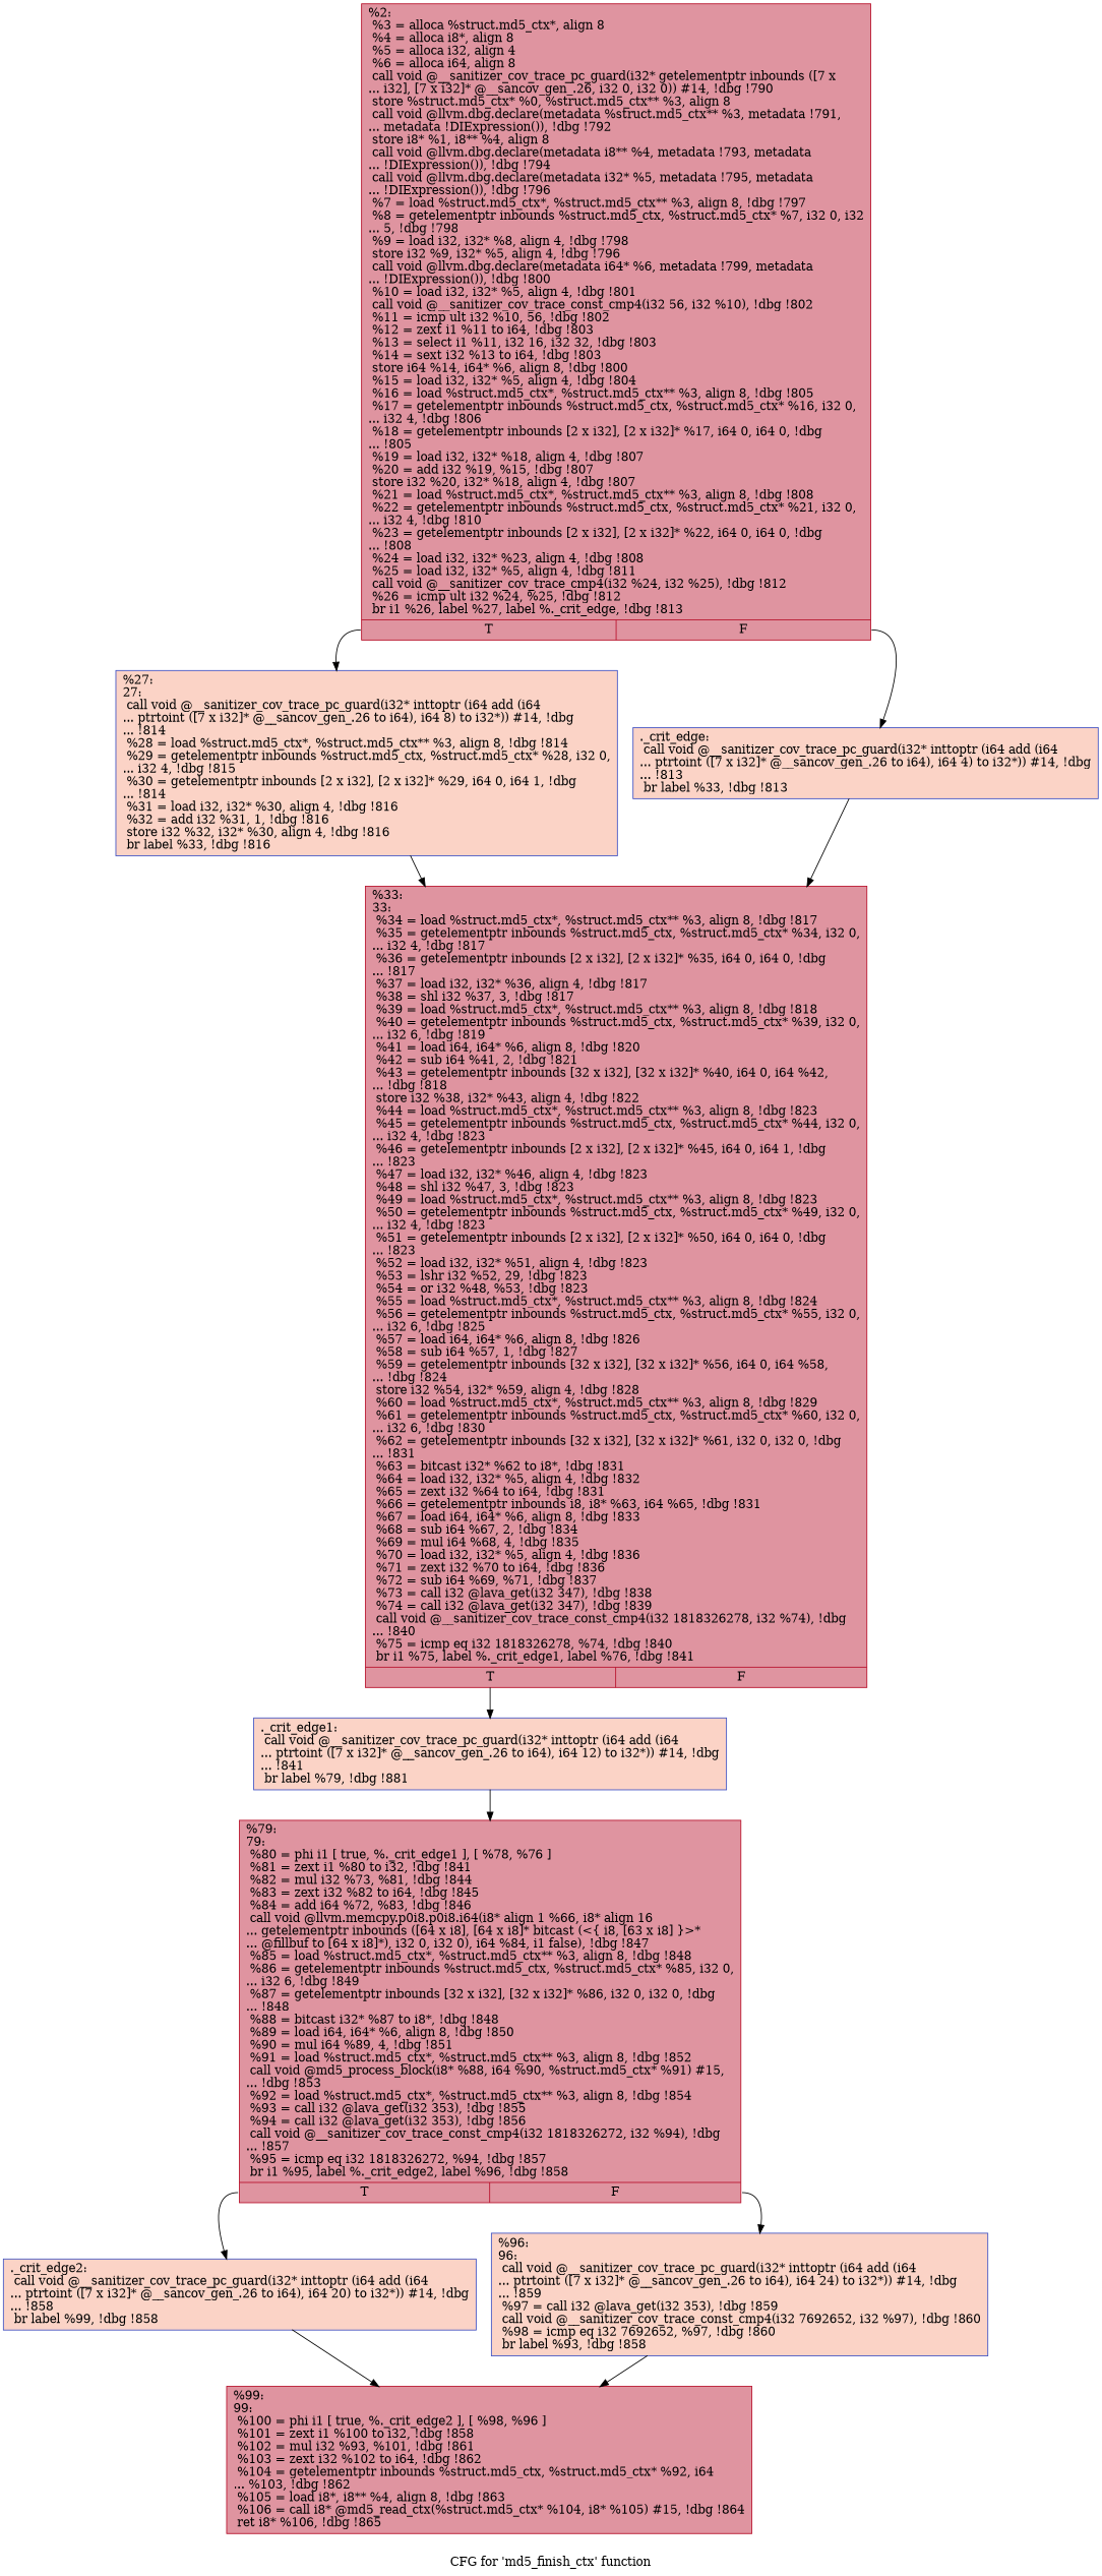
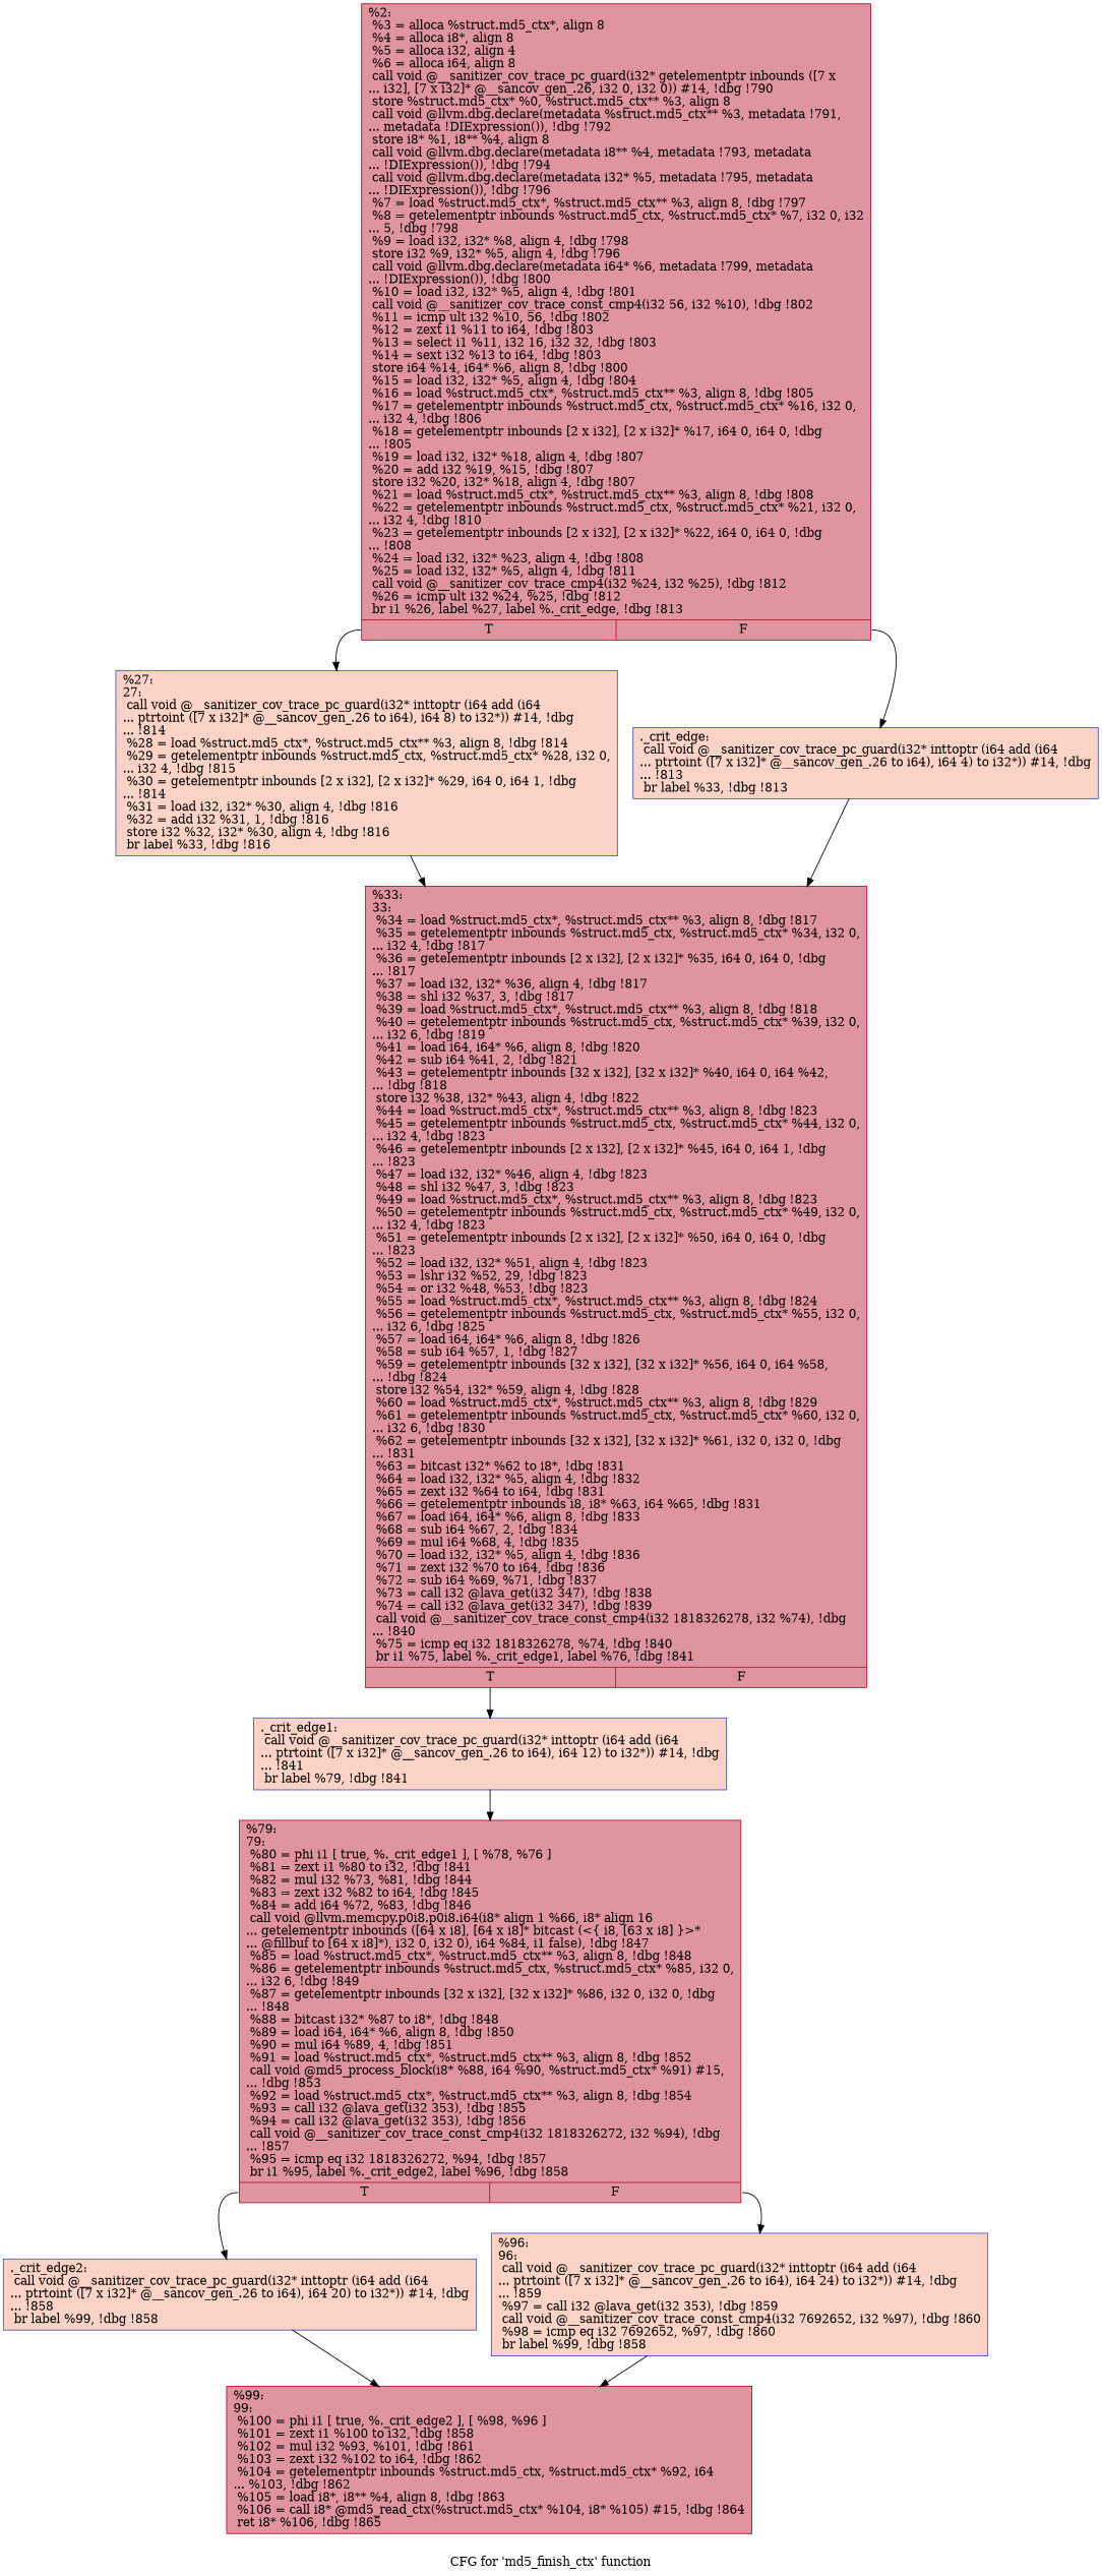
  digraph {
    label="CFG for 'md5_finish_ctx' function"
    node [color="#3d50c3ff" fillcolor="#f59c7d70" shape=record style=filled]
    n1 [color="#b70d28ff" fillcolor="#b70d2870" label="{%2:\l  %3 = alloca %struct.md5_ctx*, align 8\l  %4 = alloca i8*, align 8\l  %5 = alloca i32, align 4\l  %6 = alloca i64, align 8\l  call void @__sanitizer_cov_trace_pc_guard(i32* getelementptr inbounds ([7 x\l... i32], [7 x i32]* @__sancov_gen_.26, i32 0, i32 0)) #14, !dbg !790\l  store %struct.md5_ctx* %0, %struct.md5_ctx** %3, align 8\l  call void @llvm.dbg.declare(metadata %struct.md5_ctx** %3, metadata !791,\l... metadata !DIExpression()), !dbg !792\l  store i8* %1, i8** %4, align 8\l  call void @llvm.dbg.declare(metadata i8** %4, metadata !793, metadata\l... !DIExpression()), !dbg !794\l  call void @llvm.dbg.declare(metadata i32* %5, metadata !795, metadata\l... !DIExpression()), !dbg !796\l  %7 = load %struct.md5_ctx*, %struct.md5_ctx** %3, align 8, !dbg !797\l  %8 = getelementptr inbounds %struct.md5_ctx, %struct.md5_ctx* %7, i32 0, i32\l... 5, !dbg !798\l  %9 = load i32, i32* %8, align 4, !dbg !798\l  store i32 %9, i32* %5, align 4, !dbg !796\l  call void @llvm.dbg.declare(metadata i64* %6, metadata !799, metadata\l... !DIExpression()), !dbg !800\l  %10 = load i32, i32* %5, align 4, !dbg !801\l  call void @__sanitizer_cov_trace_const_cmp4(i32 56, i32 %10), !dbg !802\l  %11 = icmp ult i32 %10, 56, !dbg !802\l  %12 = zext i1 %11 to i64, !dbg !803\l  %13 = select i1 %11, i32 16, i32 32, !dbg !803\l  %14 = sext i32 %13 to i64, !dbg !803\l  store i64 %14, i64* %6, align 8, !dbg !800\l  %15 = load i32, i32* %5, align 4, !dbg !804\l  %16 = load %struct.md5_ctx*, %struct.md5_ctx** %3, align 8, !dbg !805\l  %17 = getelementptr inbounds %struct.md5_ctx, %struct.md5_ctx* %16, i32 0,\l... i32 4, !dbg !806\l  %18 = getelementptr inbounds [2 x i32], [2 x i32]* %17, i64 0, i64 0, !dbg\l... !805\l  %19 = load i32, i32* %18, align 4, !dbg !807\l  %20 = add i32 %19, %15, !dbg !807\l  store i32 %20, i32* %18, align 4, !dbg !807\l  %21 = load %struct.md5_ctx*, %struct.md5_ctx** %3, align 8, !dbg !808\l  %22 = getelementptr inbounds %struct.md5_ctx, %struct.md5_ctx* %21, i32 0,\l... i32 4, !dbg !810\l  %23 = getelementptr inbounds [2 x i32], [2 x i32]* %22, i64 0, i64 0, !dbg\l... !808\l  %24 = load i32, i32* %23, align 4, !dbg !808\l  %25 = load i32, i32* %5, align 4, !dbg !811\l  call void @__sanitizer_cov_trace_cmp4(i32 %24, i32 %25), !dbg !812\l  %26 = icmp ult i32 %24, %25, !dbg !812\l  br i1 %26, label %27, label %._crit_edge, !dbg !813\l|{<s0>T|<s1>F}}"]
    n2 [label="{%27:\l27:                                               \l  call void @__sanitizer_cov_trace_pc_guard(i32* inttoptr (i64 add (i64\l... ptrtoint ([7 x i32]* @__sancov_gen_.26 to i64), i64 8) to i32*)) #14, !dbg\l... !814\l  %28 = load %struct.md5_ctx*, %struct.md5_ctx** %3, align 8, !dbg !814\l  %29 = getelementptr inbounds %struct.md5_ctx, %struct.md5_ctx* %28, i32 0,\l... i32 4, !dbg !815\l  %30 = getelementptr inbounds [2 x i32], [2 x i32]* %29, i64 0, i64 1, !dbg\l... !814\l  %31 = load i32, i32* %30, align 4, !dbg !816\l  %32 = add i32 %31, 1, !dbg !816\l  store i32 %32, i32* %30, align 4, !dbg !816\l  br label %33, !dbg !816\l}"]
    n3 [label="{._crit_edge:                                      \l  call void @__sanitizer_cov_trace_pc_guard(i32* inttoptr (i64 add (i64\l... ptrtoint ([7 x i32]* @__sancov_gen_.26 to i64), i64 4) to i32*)) #14, !dbg\l... !813\l  br label %33, !dbg !813\l}"]
    n4 [color="#b70d28ff" fillcolor="#b70d2870" label="{%33:\l33:                                               \l  %34 = load %struct.md5_ctx*, %struct.md5_ctx** %3, align 8, !dbg !817\l  %35 = getelementptr inbounds %struct.md5_ctx, %struct.md5_ctx* %34, i32 0,\l... i32 4, !dbg !817\l  %36 = getelementptr inbounds [2 x i32], [2 x i32]* %35, i64 0, i64 0, !dbg\l... !817\l  %37 = load i32, i32* %36, align 4, !dbg !817\l  %38 = shl i32 %37, 3, !dbg !817\l  %39 = load %struct.md5_ctx*, %struct.md5_ctx** %3, align 8, !dbg !818\l  %40 = getelementptr inbounds %struct.md5_ctx, %struct.md5_ctx* %39, i32 0,\l... i32 6, !dbg !819\l  %41 = load i64, i64* %6, align 8, !dbg !820\l  %42 = sub i64 %41, 2, !dbg !821\l  %43 = getelementptr inbounds [32 x i32], [32 x i32]* %40, i64 0, i64 %42,\l... !dbg !818\l  store i32 %38, i32* %43, align 4, !dbg !822\l  %44 = load %struct.md5_ctx*, %struct.md5_ctx** %3, align 8, !dbg !823\l  %45 = getelementptr inbounds %struct.md5_ctx, %struct.md5_ctx* %44, i32 0,\l... i32 4, !dbg !823\l  %46 = getelementptr inbounds [2 x i32], [2 x i32]* %45, i64 0, i64 1, !dbg\l... !823\l  %47 = load i32, i32* %46, align 4, !dbg !823\l  %48 = shl i32 %47, 3, !dbg !823\l  %49 = load %struct.md5_ctx*, %struct.md5_ctx** %3, align 8, !dbg !823\l  %50 = getelementptr inbounds %struct.md5_ctx, %struct.md5_ctx* %49, i32 0,\l... i32 4, !dbg !823\l  %51 = getelementptr inbounds [2 x i32], [2 x i32]* %50, i64 0, i64 0, !dbg\l... !823\l  %52 = load i32, i32* %51, align 4, !dbg !823\l  %53 = lshr i32 %52, 29, !dbg !823\l  %54 = or i32 %48, %53, !dbg !823\l  %55 = load %struct.md5_ctx*, %struct.md5_ctx** %3, align 8, !dbg !824\l  %56 = getelementptr inbounds %struct.md5_ctx, %struct.md5_ctx* %55, i32 0,\l... i32 6, !dbg !825\l  %57 = load i64, i64* %6, align 8, !dbg !826\l  %58 = sub i64 %57, 1, !dbg !827\l  %59 = getelementptr inbounds [32 x i32], [32 x i32]* %56, i64 0, i64 %58,\l... !dbg !824\l  store i32 %54, i32* %59, align 4, !dbg !828\l  %60 = load %struct.md5_ctx*, %struct.md5_ctx** %3, align 8, !dbg !829\l  %61 = getelementptr inbounds %struct.md5_ctx, %struct.md5_ctx* %60, i32 0,\l... i32 6, !dbg !830\l  %62 = getelementptr inbounds [32 x i32], [32 x i32]* %61, i32 0, i32 0, !dbg\l... !831\l  %63 = bitcast i32* %62 to i8*, !dbg !831\l  %64 = load i32, i32* %5, align 4, !dbg !832\l  %65 = zext i32 %64 to i64, !dbg !831\l  %66 = getelementptr inbounds i8, i8* %63, i64 %65, !dbg !831\l  %67 = load i64, i64* %6, align 8, !dbg !833\l  %68 = sub i64 %67, 2, !dbg !834\l  %69 = mul i64 %68, 4, !dbg !835\l  %70 = load i32, i32* %5, align 4, !dbg !836\l  %71 = zext i32 %70 to i64, !dbg !836\l  %72 = sub i64 %69, %71, !dbg !837\l  %73 = call i32 @lava_get(i32 347), !dbg !838\l  %74 = call i32 @lava_get(i32 347), !dbg !839\l  call void @__sanitizer_cov_trace_const_cmp4(i32 1818326278, i32 %74), !dbg\l... !840\l  %75 = icmp eq i32 1818326278, %74, !dbg !840\l  br i1 %75, label %._crit_edge1, label %76, !dbg !841\l|{<s0>T|<s1>F}}"]
-   n5 [label="{._crit_edge1:                                     \l  call void @__sanitizer_cov_trace_pc_guard(i32* inttoptr (i64 add (i64\l... ptrtoint ([7 x i32]* @__sancov_gen_.26 to i64), i64 12) to i32*)) #14, !dbg\l... !841\l  br label %79, !dbg !881\l}"]
+   n5 [label="{._crit_edge1:                                     \l  call void @__sanitizer_cov_trace_pc_guard(i32* inttoptr (i64 add (i64\l... ptrtoint ([7 x i32]* @__sancov_gen_.26 to i64), i64 12) to i32*)) #14, !dbg\l... !841\l  br label %79, !dbg !841\l}"]
    n6 [color="#b70d28ff" fillcolor="#b70d2870" label="{%79:\l79:                                               \l  %80 = phi i1 [ true, %._crit_edge1 ], [ %78, %76 ]\l  %81 = zext i1 %80 to i32, !dbg !841\l  %82 = mul i32 %73, %81, !dbg !844\l  %83 = zext i32 %82 to i64, !dbg !845\l  %84 = add i64 %72, %83, !dbg !846\l  call void @llvm.memcpy.p0i8.p0i8.i64(i8* align 1 %66, i8* align 16\l... getelementptr inbounds ([64 x i8], [64 x i8]* bitcast (\<\{ i8, [63 x i8] \}\>*\l... @fillbuf to [64 x i8]*), i32 0, i32 0), i64 %84, i1 false), !dbg !847\l  %85 = load %struct.md5_ctx*, %struct.md5_ctx** %3, align 8, !dbg !848\l  %86 = getelementptr inbounds %struct.md5_ctx, %struct.md5_ctx* %85, i32 0,\l... i32 6, !dbg !849\l  %87 = getelementptr inbounds [32 x i32], [32 x i32]* %86, i32 0, i32 0, !dbg\l... !848\l  %88 = bitcast i32* %87 to i8*, !dbg !848\l  %89 = load i64, i64* %6, align 8, !dbg !850\l  %90 = mul i64 %89, 4, !dbg !851\l  %91 = load %struct.md5_ctx*, %struct.md5_ctx** %3, align 8, !dbg !852\l  call void @md5_process_block(i8* %88, i64 %90, %struct.md5_ctx* %91) #15,\l... !dbg !853\l  %92 = load %struct.md5_ctx*, %struct.md5_ctx** %3, align 8, !dbg !854\l  %93 = call i32 @lava_get(i32 353), !dbg !855\l  %94 = call i32 @lava_get(i32 353), !dbg !856\l  call void @__sanitizer_cov_trace_const_cmp4(i32 1818326272, i32 %94), !dbg\l... !857\l  %95 = icmp eq i32 1818326272, %94, !dbg !857\l  br i1 %95, label %._crit_edge2, label %96, !dbg !858\l|{<s0>T|<s1>F}}"]
    n7 [label="{._crit_edge2:                                     \l  call void @__sanitizer_cov_trace_pc_guard(i32* inttoptr (i64 add (i64\l... ptrtoint ([7 x i32]* @__sancov_gen_.26 to i64), i64 20) to i32*)) #14, !dbg\l... !858\l  br label %99, !dbg !858\l}"]
-   n8 [label="{%96:\l96:                                               \l  call void @__sanitizer_cov_trace_pc_guard(i32* inttoptr (i64 add (i64\l... ptrtoint ([7 x i32]* @__sancov_gen_.26 to i64), i64 24) to i32*)) #14, !dbg\l... !859\l  %97 = call i32 @lava_get(i32 353), !dbg !859\l  call void @__sanitizer_cov_trace_const_cmp4(i32 7692652, i32 %97), !dbg !860\l  %98 = icmp eq i32 7692652, %97, !dbg !860\l  br label %93, !dbg !858\l}"]
+   n8 [label="{%96:\l96:                                               \l  call void @__sanitizer_cov_trace_pc_guard(i32* inttoptr (i64 add (i64\l... ptrtoint ([7 x i32]* @__sancov_gen_.26 to i64), i64 24) to i32*)) #14, !dbg\l... !859\l  %97 = call i32 @lava_get(i32 353), !dbg !859\l  call void @__sanitizer_cov_trace_const_cmp4(i32 7692652, i32 %97), !dbg !860\l  %98 = icmp eq i32 7692652, %97, !dbg !860\l  br label %99, !dbg !858\l}"]
    n9 [color="#b70d28ff" fillcolor="#b70d2870" label="{%99:\l99:                                               \l  %100 = phi i1 [ true, %._crit_edge2 ], [ %98, %96 ]\l  %101 = zext i1 %100 to i32, !dbg !858\l  %102 = mul i32 %93, %101, !dbg !861\l  %103 = zext i32 %102 to i64, !dbg !862\l  %104 = getelementptr inbounds %struct.md5_ctx, %struct.md5_ctx* %92, i64\l... %103, !dbg !862\l  %105 = load i8*, i8** %4, align 8, !dbg !863\l  %106 = call i8* @md5_read_ctx(%struct.md5_ctx* %104, i8* %105) #15, !dbg !864\l  ret i8* %106, !dbg !865\l}"]
    n1 -> n2 [tailport=s0]
    n1 -> n3 [tailport=s1]
    n2 -> n4
    n3 -> n4
    n4 -> n5 [tailport=s0]
    n5 -> n6
    n6 -> n7 [tailport=s0]
    n6 -> n8 [tailport=s1]
    n7 -> n9
    n8 -> n9
  }
